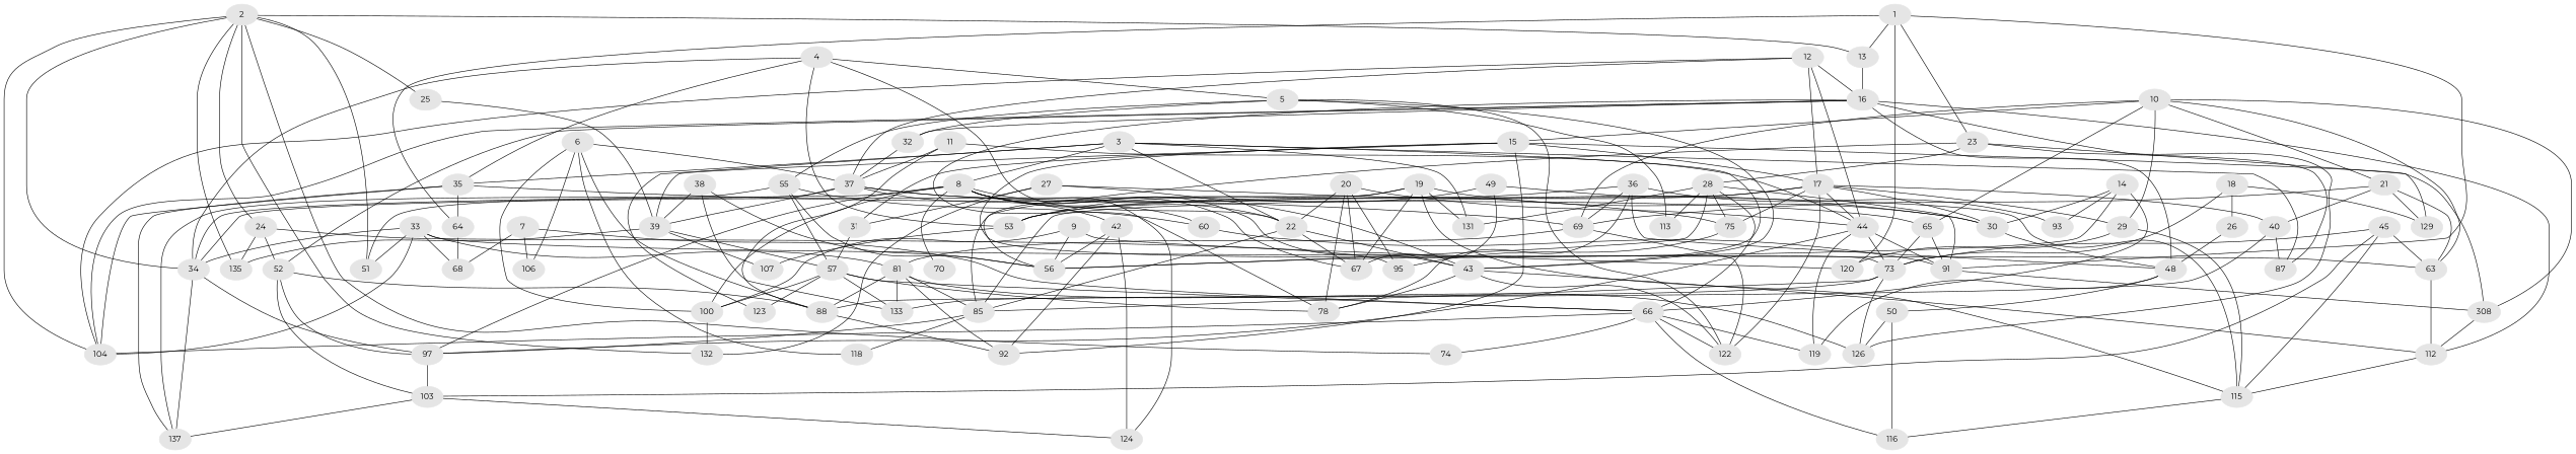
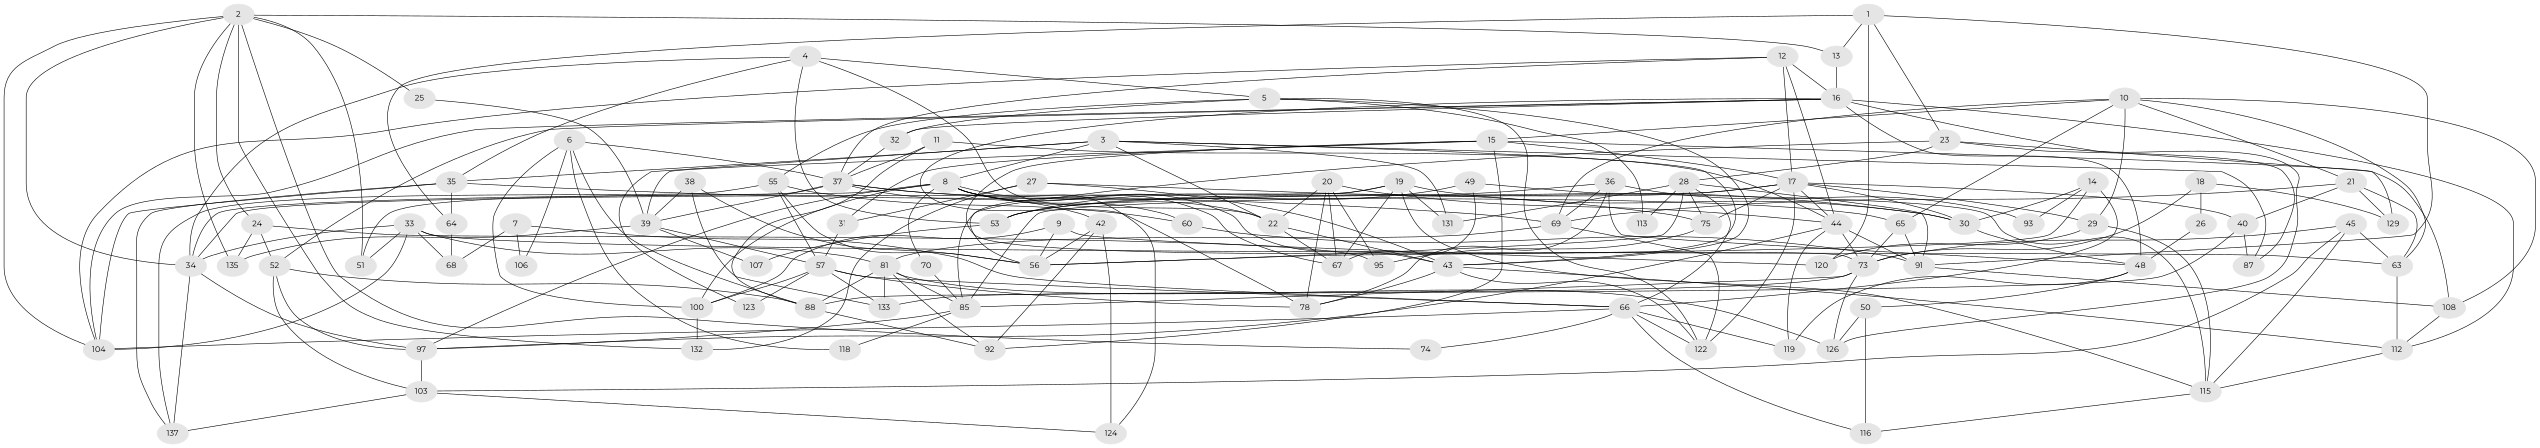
  graph {
    fontname=Montserrat
    node [color=gray90 fontname=Montserrat style=filled]
    edge [fontname=Montserrat]
    1 [super="+82"]
    13
    23
    64
    91
    120
    16 [super="+76"]
    87
    56 [super="+58"]
    129
    28 [super="+62"]
    68 [super="+72"]
-   108 [super="+136" label=308]
+   108 [super="+136"]
    2 [super="+83"]
    24
    25
    34 [super="+99"]
    51
    74
    104 [super="+127"]
    132
    135
    52 [super="+98"]
    95
    39 [super="+79"]
    97 [super="+102"]
    137
    3 [super="+86"]
    8 [super="+139"]
    22
    35 [super="+41"]
    43 [super="+46"]
    123
    131
    100 [super="+140"]
    60
    67
    70
    124
    69 [super="+71"]
    122
    78
    112
    5 [super="+96"]
    32
    55
    113
    4
    53 [super="+77"]
    107
    37 [super="+61"]
    57 [super="+80"]
    65 [super="+134"]
    75
    42
    6
    88
    106
    118
    92
    66 [super="+114"]
    119
    116
    7
    85 [super="+128"]
    103 [super="+138"]
    9
    10 [super="+94"]
    15 [super="+109"]
    21
    29 [super="+125"]
    63 [super="+141"]
    17 [super="+84"]
    31
    73 [super="+110"]
    40
    115 [super="+130"]
    81 [super="+101"]
    11
    44 [super="+105"]
    12 [super="+111"]
    48 [super="+54"]
    126
    30
    14 [super="+121"]
    93
    133
    50
    18
    26
    19 [super="+89"]
    20 [super="+117"]
    27
    33 [super="+59"]
    36 [super="+47"]
    38
    45 [super="+90"]
    49
    1 -- 13
    1 -- 23
    1 -- 64
    1 -- 91
    1 -- 120
    13 -- 16
    23 -- 87
    23 -- 56 [weight=2]
    23 -- 129
    23 -- 28
    64 -- 68
    91 -- 108
    16 -- 104
    16 -- 52
    16 -- 78
    16 -- 112
    16 -- 32
    16 -- 48
    16 -- 126
    28 -- 91
    28 -- 56
    28 -- 131
    28 -- 113
    28 -- 75
    28 -- 66
    108 -- 112
    2 -- 13
    2 -- 24
    2 -- 25
    2 -- 34
    2 -- 51
    2 -- 74
    2 -- 104
    2 -- 132
    2 -- 135
    24 -- 135
    24 -- 52
    24 -- 95
    25 -- 39
    34 -- 97 [weight=2]
    34 -- 137
    52 -- 97
    52 -- 88
    52 -- 103
    39 -- 135
    39 -- 107
    39 -- 57
    97 -- 103
    3 -- 87
    3 -- 8
    3 -- 22
    3 -- 35 [weight=2]
    3 -- 43
    3 -- 123
    3 -- 131
    8 -- 34
    8 -- 97
    8 -- 22
    8 -- 43
    8 -- 100
    8 -- 60
    8 -- 67
    8 -- 70
    8 -- 124
    22 -- 43
    22 -- 67
    35 -- 64
    35 -- 104
    35 -- 137
    35 -- 69
    43 -- 122
    43 -- 78
    43 -- 112
    100 -- 132
    60 -- 91
-   22 -- 85
+   70 -- 85
    69 -- 122
    69 -- 81
    112 -- 115
    5 -- 43
    5 -- 122
    5 -- 32
    5 -- 55
    5 -- 113
    32 -- 37
    55 -- 56
    55 -- 137
    55 -- 60
    55 -- 57
    4 -- 34
    4 -- 22
    4 -- 35
    4 -- 5
    4 -- 53
    53 -- 107
    37 -- 51
    37 -- 39
    37 -- 65
    37 -- 75
    37 -- 42
    57 -- 123
    57 -- 100
    57 -- 78
    57 -- 66
    57 -- 133
    65 -- 91
    65 -- 73
    75 -- 95
    42 -- 56
    42 -- 124
    42 -- 92
    6 -- 100
    6 -- 37
    6 -- 88
    6 -- 106
    6 -- 118
    88 -- 92
    66 -- 74
    66 -- 104
    66 -- 122
    66 -- 119
    66 -- 116
    7 -- 68
    7 -- 106
    7 -- 66
    85 -- 97
    85 -- 118
    103 -- 137
    103 -- 124
    9 -- 120
    9 -- 56
    9 -- 100
    10 -- 108
    10 -- 69
    10 -- 65
    10 -- 15
    10 -- 21
    10 -- 29
    10 -- 63
    15 -- 108
    15 -- 39
    15 -- 92
    15 -- 17
    15 -- 31
    15 -- 73
    21 -- 129
    21 -- 69
    21 -- 63
    21 -- 40
    29 -- 120
    29 -- 115
    63 -- 112
    17 -- 122
    17 -- 53
    17 -- 75
    17 -- 85
    17 -- 29
    17 -- 40
    17 -- 44
    17 -- 30
    31 -- 57
    73 -- 85
    73 -- 126
    73 -- 133
    40 -- 87
    40 -- 88
    115 -- 116
    81 -- 88
    81 -- 92
    81 -- 85
    81 -- 126
    81 -- 133
    11 -- 37
    11 -- 88
    11 -- 44
    44 -- 91
    44 -- 97
    44 -- 119
    44 -- 73
    12 -- 16
    12 -- 104
    12 -- 37
    12 -- 17
    12 -- 44
    48 -- 119
    48 -- 50
    30 -- 48
    14 -- 56
    14 -- 66
    14 -- 30
    14 -- 93
    50 -- 116
    50 -- 126
    18 -- 129
    18 -- 73
    18 -- 26
    26 -- 48
    19 -- 34
    19 -- 131
    19 -- 67
    19 -- 85
    19 -- 115
    19 -- 30
    20 -- 95
    20 -- 22
    20 -- 67
    20 -- 78
    20 -- 44
    27 -- 132
    27 -- 43
    27 -- 31
    27 -- 30
    33 -- 68
    33 -- 34
    33 -- 51
    33 -- 104
    33 -- 63
    33 -- 81
    36 -- 69
    36 -- 78
    36 -- 53
    36 -- 48
    36 -- 93
    38 -- 56
    38 -- 39
    38 -- 133
    45 -- 103
    45 -- 63
    45 -- 73
    45 -- 115
    49 -- 67
    49 -- 53
    49 -- 115
  }
